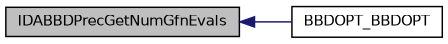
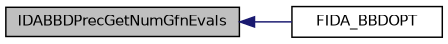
  digraph {
    rankdir=LR
    node [color=black fontname=Helvetica fontsize=10 shape=record style=filled]
    n1 [fillcolor=grey75 fontcolor=black height=0.2 label=IDABBDPrecGetNumGfnEvals width=0.4]
-   n2 [fillcolor=white height=0.2 label=BBDOPT_BBDOPT width=0.4]
+   n2 [fillcolor=white height=0.2 label=FIDA_BBDOPT width=0.4]
    n1 -> n2 [color=midnightblue dir=back fontname=Helvetica fontsize=10 labelfontname=Helvetica labelfontsize=10 style=solid]
  }
